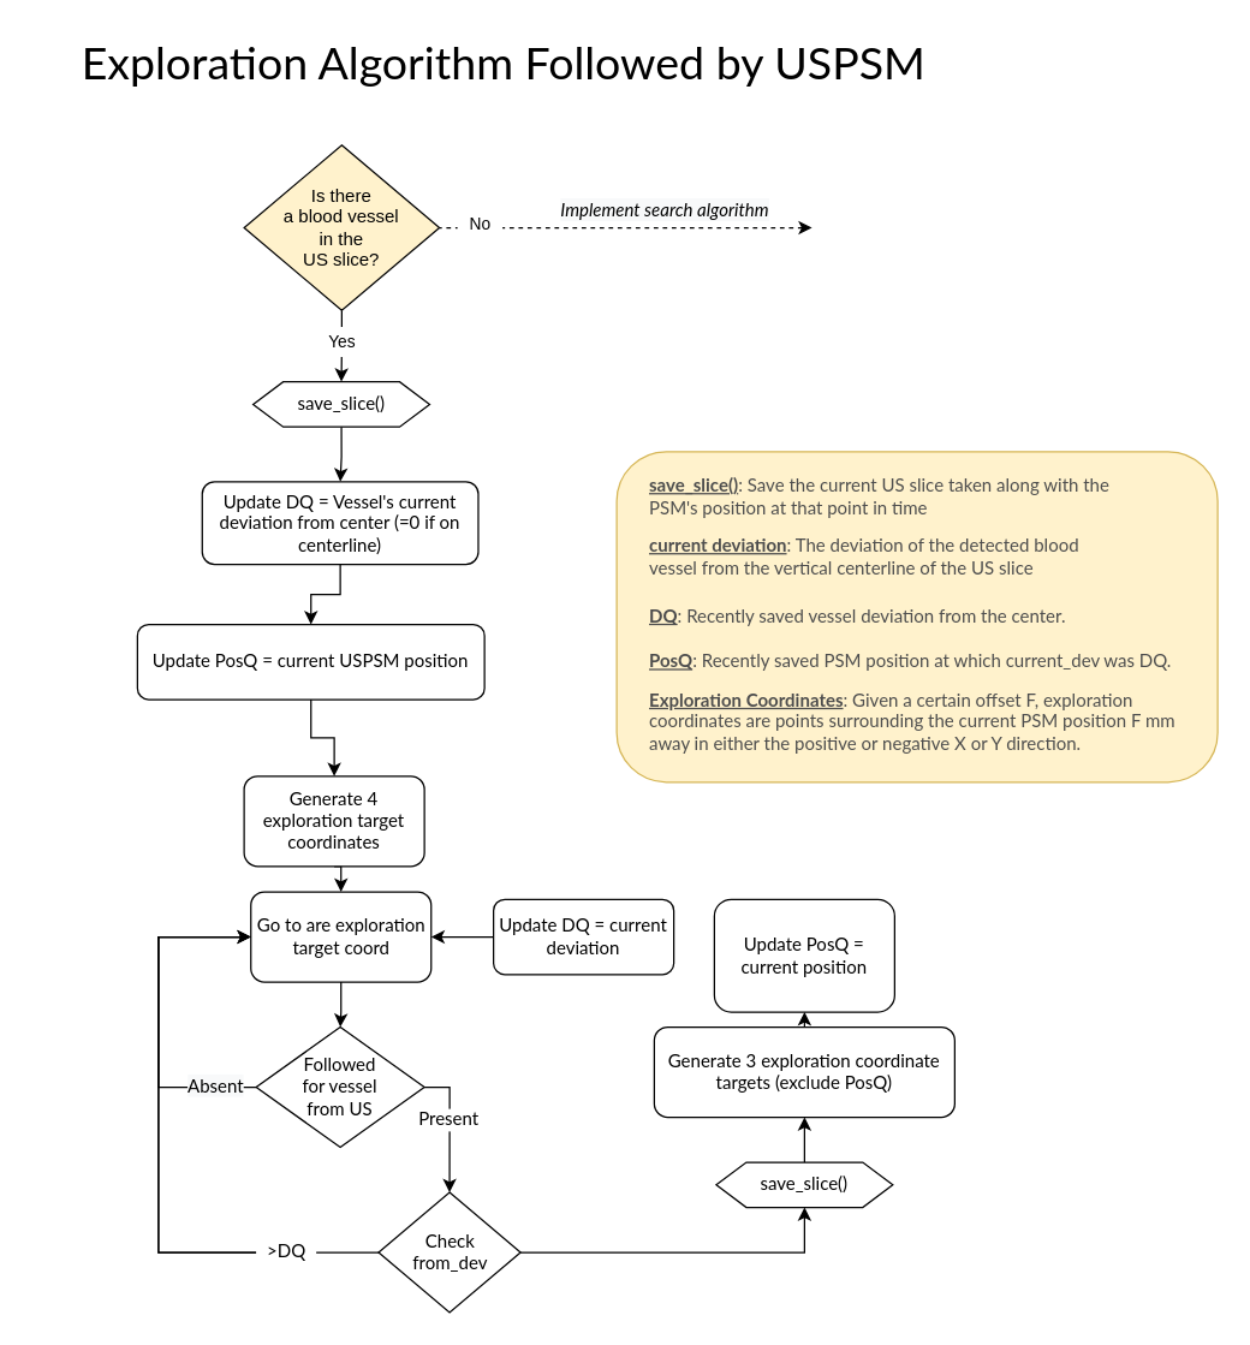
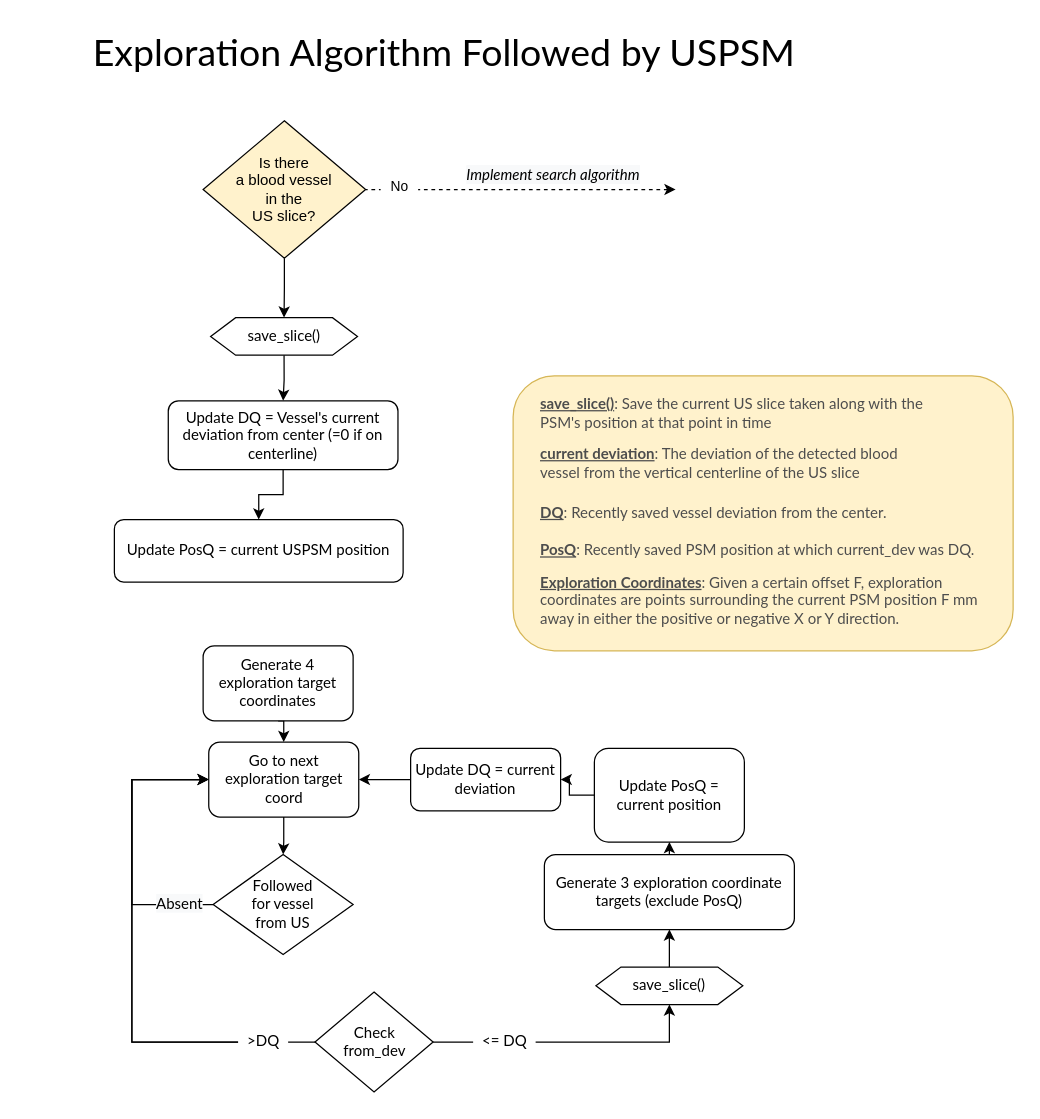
  <mxCell id="0" />
  <mxCell id="1" parent="0" />
  <mxCell id="2" value="" style="rounded=1;whiteSpace=wrap;html=1;fillColor=#fff2cc;strokeColor=#d6b656;fontColor=#4D4D4D;" vertex="1" parent="1"><mxGeometry x="410" y="300" width="400" height="220" as="geometry" /></mxCell>
  <mxCell id="3" style="edgeStyle=orthogonalEdgeStyle;rounded=0;orthogonalLoop=1;jettySize=auto;html=1;exitX=0.5;exitY=1;exitDx=0;exitDy=0;entryX=0.5;entryY=0;entryDx=0;entryDy=0;fontSize=12;fontFamily=Lato;fontSource=https%3A%2F%2Ffonts.googleapis.com%2Fcss%3Ffamily%3DLato;" parent="1" source="4" target="8" edge="1"><mxGeometry relative="1" as="geometry" /></mxCell>
  <mxCell id="4" value="Generate 4 exploration target coordinates" style="rounded=1;whiteSpace=wrap;html=1;fontSize=12;fontFamily=Lato;fontSource=https%3A%2F%2Ffonts.googleapis.com%2Fcss%3Ffamily%3DLato;" parent="1" vertex="1"><mxGeometry x="162" y="516" width="120" height="60" as="geometry" /></mxCell>
  <mxCell id="5" style="edgeStyle=orthogonalEdgeStyle;rounded=0;orthogonalLoop=1;jettySize=auto;html=1;exitX=0.5;exitY=1;exitDx=0;exitDy=0;entryX=0.5;entryY=0;entryDx=0;entryDy=0;" edge="1" parent="1" source="6" target="23"><mxGeometry relative="1" as="geometry" /></mxCell>
  <mxCell id="6" value="Update DQ = Vessel's current deviation from center (=0 if on centerline)" style="rounded=1;whiteSpace=wrap;html=1;fontSize=12;fontFamily=Lato;fontSource=https%3A%2F%2Ffonts.googleapis.com%2Fcss%3Ffamily%3DLato;" parent="1" vertex="1"><mxGeometry x="134.12" y="320" width="183.75" height="55" as="geometry" /></mxCell>
  <mxCell id="7" style="edgeStyle=orthogonalEdgeStyle;rounded=0;orthogonalLoop=1;jettySize=auto;html=1;entryX=0.5;entryY=0;entryDx=0;entryDy=0;fontSize=12;fontFamily=Lato;fontSource=https%3A%2F%2Ffonts.googleapis.com%2Fcss%3Ffamily%3DLato;" parent="1" source="8" target="13" edge="1"><mxGeometry relative="1" as="geometry" /></mxCell>
- <mxCell id="8" value="Go to are exploration target coord" style="rounded=1;whiteSpace=wrap;html=1;fontSize=12;fontFamily=Lato;fontSource=https%3A%2F%2Ffonts.googleapis.com%2Fcss%3Ffamily%3DLato;" parent="1" vertex="1"><mxGeometry x="166.5" y="593" width="120" height="60" as="geometry" /></mxCell>
- <mxCell id="9" style="edgeStyle=orthogonalEdgeStyle;rounded=0;orthogonalLoop=1;jettySize=auto;html=1;exitX=1;exitY=0.5;exitDx=0;exitDy=0;entryX=0.5;entryY=0;entryDx=0;entryDy=0;fontSize=12;fontFamily=Lato;fontSource=https%3A%2F%2Ffonts.googleapis.com%2Fcss%3Ffamily%3DLato;" parent="1" source="13" target="19" edge="1"><mxGeometry relative="1" as="geometry"><Array as="points"><mxPoint x="298" y="723" /></Array></mxGeometry></mxCell>
- <mxCell id="10" value="Present" style="edgeLabel;html=1;align=center;verticalAlign=middle;resizable=0;points=[];fontSize=12;fontFamily=Lato;fontSource=https%3A%2F%2Ffonts.googleapis.com%2Fcss%3Ffamily%3DLato;" parent="9" vertex="1" connectable="0"><mxGeometry x="-0.132" y="-1" relative="1" as="geometry"><mxPoint as="offset" /></mxGeometry></mxCell>
+ <mxCell id="8" value="Go to next exploration target coord" style="rounded=1;whiteSpace=wrap;html=1;fontSize=12;fontFamily=Lato;fontSource=https%3A%2F%2Ffonts.googleapis.com%2Fcss%3Ffamily%3DLato;" parent="1" vertex="1"><mxGeometry x="166.5" y="593" width="120" height="60" as="geometry" /></mxCell>
  <mxCell id="11" style="edgeStyle=orthogonalEdgeStyle;rounded=0;orthogonalLoop=1;jettySize=auto;html=1;exitX=0;exitY=0.5;exitDx=0;exitDy=0;entryX=0;entryY=0.5;entryDx=0;entryDy=0;fontSize=12;fontFamily=Lato;fontSource=https%3A%2F%2Ffonts.googleapis.com%2Fcss%3Ffamily%3DLato;" parent="1" source="13" target="8" edge="1"><mxGeometry relative="1" as="geometry"><Array as="points"><mxPoint x="105" y="723" /><mxPoint x="105" y="623" /></Array></mxGeometry></mxCell>
  <mxCell id="12" value="&lt;span style=&quot;font-size: 12px ; background-color: rgb(248 , 249 , 250)&quot;&gt;Absent&lt;/span&gt;" style="edgeLabel;html=1;align=center;verticalAlign=middle;resizable=0;points=[];fontSize=12;fontFamily=Lato;fontSource=https%3A%2F%2Ffonts.googleapis.com%2Fcss%3Ffamily%3DLato;" parent="11" vertex="1" connectable="0"><mxGeometry x="-0.752" y="-1" relative="1" as="geometry"><mxPoint as="offset" /></mxGeometry></mxCell>
  <mxCell id="13" value="Followed &lt;br style=&quot;font-size: 12px;&quot;&gt;for vessel &lt;br style=&quot;font-size: 12px;&quot;&gt;from US" style="rhombus;whiteSpace=wrap;html=1;fontSize=12;fontFamily=Lato;fontSource=https%3A%2F%2Ffonts.googleapis.com%2Fcss%3Ffamily%3DLato;" parent="1" vertex="1"><mxGeometry x="170" y="683" width="112" height="80" as="geometry" /></mxCell>
  <mxCell id="14" style="edgeStyle=orthogonalEdgeStyle;rounded=0;orthogonalLoop=1;jettySize=auto;html=1;fontSize=12;fontFamily=Lato;fontSource=https%3A%2F%2Ffonts.googleapis.com%2Fcss%3Ffamily%3DLato;" parent="1" source="27" target="8" edge="1"><mxGeometry relative="1" as="geometry"><Array as="points"><mxPoint x="105" y="833" /><mxPoint x="105" y="623" /></Array></mxGeometry></mxCell>
  <mxCell id="15" style="edgeStyle=orthogonalEdgeStyle;rounded=0;orthogonalLoop=1;jettySize=auto;html=1;exitX=0.5;exitY=0;exitDx=0;exitDy=0;entryX=0.5;entryY=1;entryDx=0;entryDy=0;fontFamily=Lato;fontSource=https%3A%2F%2Ffonts.googleapis.com%2Fcss%3Ffamily%3DLato;fontSize=12;" parent="1" source="16" target="21" edge="1"><mxGeometry relative="1" as="geometry" /></mxCell>
  <mxCell id="16" value="Generate 3 exploration coordinate targets (exclude PosQ)" style="rounded=1;whiteSpace=wrap;html=1;fontSize=12;fontFamily=Lato;fontSource=https%3A%2F%2Ffonts.googleapis.com%2Fcss%3Ffamily%3DLato;" parent="1" vertex="1"><mxGeometry x="435" y="683" width="200" height="60" as="geometry" /></mxCell>
  <mxCell id="17" style="edgeStyle=orthogonalEdgeStyle;rounded=0;orthogonalLoop=1;jettySize=auto;html=1;exitX=0;exitY=0.5;exitDx=0;exitDy=0;entryX=0;entryY=0.5;entryDx=0;entryDy=0;fontSize=12;fontFamily=Lato;fontSource=https%3A%2F%2Ffonts.googleapis.com%2Fcss%3Ffamily%3DLato;" parent="1" source="19" target="8" edge="1"><mxGeometry relative="1" as="geometry"><Array as="points"><mxPoint x="105" y="833" /><mxPoint x="105" y="623" /></Array></mxGeometry></mxCell>
  <mxCell id="18" style="edgeStyle=orthogonalEdgeStyle;rounded=0;orthogonalLoop=1;jettySize=auto;html=1;exitX=1;exitY=0.5;exitDx=0;exitDy=0;entryX=0.5;entryY=1;entryDx=0;entryDy=0;fontFamily=Lato;fontSource=https%3A%2F%2Ffonts.googleapis.com%2Fcss%3Ffamily%3DLato;fontSize=12;" parent="1" source="19" target="36" edge="1"><mxGeometry relative="1" as="geometry" /></mxCell>
  <mxCell id="19" value="Check&lt;br&gt;from_dev" style="rhombus;whiteSpace=wrap;html=1;fontSize=12;fontFamily=Lato;fontSource=https%3A%2F%2Ffonts.googleapis.com%2Fcss%3Ffamily%3DLato;" parent="1" vertex="1"><mxGeometry x="251.5" y="793" width="94.5" height="80" as="geometry" /></mxCell>
+ <mxCell id="20" style="edgeStyle=orthogonalEdgeStyle;rounded=0;orthogonalLoop=1;jettySize=auto;html=1;entryX=1;entryY=0.5;entryDx=0;entryDy=0;fontFamily=Lato;fontSource=https%3A%2F%2Ffonts.googleapis.com%2Fcss%3Ffamily%3DLato;fontSize=12;" parent="1" source="21" target="29" edge="1"><mxGeometry relative="1" as="geometry" /></mxCell>
  <mxCell id="21" value="Update PosQ = current position" style="rounded=1;whiteSpace=wrap;html=1;fontSize=12;fontFamily=Lato;fontSource=https%3A%2F%2Ffonts.googleapis.com%2Fcss%3Ffamily%3DLato;" parent="1" vertex="1"><mxGeometry x="475" y="598" width="120" height="75" as="geometry" /></mxCell>
- <mxCell id="22" style="edgeStyle=orthogonalEdgeStyle;rounded=0;orthogonalLoop=1;jettySize=auto;html=1;fontSize=12;fontFamily=Lato;fontSource=https%3A%2F%2Ffonts.googleapis.com%2Fcss%3Ffamily%3DLato;" parent="1" source="23" target="4" edge="1"><mxGeometry relative="1" as="geometry" /></mxCell>
  <mxCell id="23" value="Update PosQ = current USPSM position" style="rounded=1;whiteSpace=wrap;html=1;fontSize=12;fontFamily=Lato;fontSource=https%3A%2F%2Ffonts.googleapis.com%2Fcss%3Ffamily%3DLato;" parent="1" vertex="1"><mxGeometry x="91" y="415" width="231" height="50" as="geometry" /></mxCell>
  <mxCell id="24" value="&lt;b&gt;&lt;u&gt;save_slice()&lt;/u&gt;&lt;/b&gt;: Save the current US slice taken along with the PSM's position at that point in time" style="text;html=1;strokeColor=none;fillColor=none;align=left;verticalAlign=middle;whiteSpace=wrap;rounded=0;fontSize=12;fontFamily=Lato;fontSource=https%3A%2F%2Ffonts.googleapis.com%2Fcss%3Ffamily%3DLato;fontColor=#4D4D4D;" parent="1" vertex="1"><mxGeometry x="430" y="310" width="340" height="40" as="geometry" /></mxCell>
  <mxCell id="25" value="&lt;b&gt;&lt;u&gt;current deviation&lt;/u&gt;&lt;/b&gt;: The deviation of the detected blood vessel from the vertical centerline of the US slice" style="text;html=1;strokeColor=none;fillColor=none;align=left;verticalAlign=middle;whiteSpace=wrap;rounded=0;fontSize=12;fontFamily=Lato;fontSource=https%3A%2F%2Ffonts.googleapis.com%2Fcss%3Ffamily%3DLato;fontColor=#4D4D4D;" parent="1" vertex="1"><mxGeometry x="430" y="350" width="319" height="40" as="geometry" /></mxCell>
- <mxCell id="27" value="&amp;gt;DQ" style="text;html=1;align=center;verticalAlign=middle;resizable=0;points=[];autosize=1;fillColor=#ffffff;fontSize=12;fontFamily=Lato;fontSource=https%3A%2F%2Ffonts.googleapis.com%2Fcss%3Ffamily%3DLato;" parent="1" vertex="1"><mxGeometry x="170" y="823" width="40" height="20" as="geometry" /></mxCell>
+ <mxCell id="26" value="&amp;lt;= DQ" style="text;html=1;align=center;verticalAlign=middle;resizable=0;points=[];autosize=1;fillColor=#FFFFFF;fontSize=12;fontFamily=Lato;fontSource=https%3A%2F%2Ffonts.googleapis.com%2Fcss%3Ffamily%3DLato;" parent="1" vertex="1"><mxGeometry x="378" y="823" width="50" height="20" as="geometry" /></mxCell>
+ <mxCell id="27" value="&amp;gt;DQ" style="text;html=1;align=center;verticalAlign=middle;resizable=0;points=[];autosize=1;fillColor=#ffffff;fontSize=12;fontFamily=Lato;fontSource=https%3A%2F%2Ffonts.googleapis.com%2Fcss%3Ffamily%3DLato;" parent="1" vertex="1"><mxGeometry x="190" y="823" width="40" height="20" as="geometry" /></mxCell>
  <mxCell id="28" style="edgeStyle=orthogonalEdgeStyle;rounded=0;orthogonalLoop=1;jettySize=auto;html=1;fontFamily=Lato;fontSource=https%3A%2F%2Ffonts.googleapis.com%2Fcss%3Ffamily%3DLato;fontSize=12;" parent="1" source="29" target="8" edge="1"><mxGeometry relative="1" as="geometry" /></mxCell>
  <mxCell id="29" value="Update DQ = current deviation" style="rounded=1;whiteSpace=wrap;html=1;fontSize=12;fontFamily=Lato;fontSource=https%3A%2F%2Ffonts.googleapis.com%2Fcss%3Ffamily%3DLato;" parent="1" vertex="1"><mxGeometry x="328" y="598" width="120" height="50" as="geometry" /></mxCell>
  <mxCell id="30" value="&lt;b&gt;&lt;u&gt;DQ&lt;/u&gt;&lt;/b&gt;: Recently saved vessel deviation from the center." style="text;html=1;strokeColor=none;fillColor=none;align=left;verticalAlign=middle;whiteSpace=wrap;rounded=0;fontSize=12;fontFamily=Lato;fontSource=https%3A%2F%2Ffonts.googleapis.com%2Fcss%3Ffamily%3DLato;fontColor=#4D4D4D;" parent="1" vertex="1"><mxGeometry x="430" y="400" width="300" height="20" as="geometry" /></mxCell>
  <mxCell id="31" value="&lt;b&gt;&lt;u&gt;PosQ&lt;/u&gt;&lt;/b&gt;: Recently saved PSM position at which current_dev was DQ." style="text;html=1;strokeColor=none;fillColor=none;align=left;verticalAlign=middle;whiteSpace=wrap;rounded=0;fontSize=12;fontFamily=Lato;fontSource=https%3A%2F%2Ffonts.googleapis.com%2Fcss%3Ffamily%3DLato;fontColor=#4D4D4D;" parent="1" vertex="1"><mxGeometry x="430" y="430" width="370" height="20" as="geometry" /></mxCell>
  <mxCell id="32" value="&lt;b&gt;&lt;u&gt;Exploration Coordinates&lt;/u&gt;&lt;/b&gt;: Given a certain offset F, exploration coordinates are points surrounding the current PSM position F mm away in either the positive or negative X or Y direction." style="text;html=1;strokeColor=none;fillColor=none;align=left;verticalAlign=middle;whiteSpace=wrap;rounded=0;fontSize=12;fontFamily=Lato;fontSource=https%3A%2F%2Ffonts.googleapis.com%2Fcss%3Ffamily%3DLato;fontColor=#4D4D4D;" parent="1" vertex="1"><mxGeometry x="430" y="460" width="370" height="40" as="geometry" /></mxCell>
  <mxCell id="33" style="edgeStyle=orthogonalEdgeStyle;rounded=0;orthogonalLoop=1;jettySize=auto;html=1;exitX=0.5;exitY=1;exitDx=0;exitDy=0;" edge="1" parent="1" source="34" target="6"><mxGeometry relative="1" as="geometry" /></mxCell>
  <mxCell id="34" value="save_slice()" style="shape=hexagon;perimeter=hexagonPerimeter2;whiteSpace=wrap;html=1;fixedSize=1;fontSize=12;fontFamily=Lato;fontSource=https%3A%2F%2Ffonts.googleapis.com%2Fcss%3Ffamily%3DLato;" vertex="1" parent="1"><mxGeometry x="168" y="253.5" width="117.5" height="30" as="geometry" /></mxCell>
  <mxCell id="35" style="edgeStyle=orthogonalEdgeStyle;rounded=0;orthogonalLoop=1;jettySize=auto;html=1;exitX=0.5;exitY=0;exitDx=0;exitDy=0;entryX=0.5;entryY=1;entryDx=0;entryDy=0;" edge="1" parent="1" source="36" target="16"><mxGeometry relative="1" as="geometry" /></mxCell>
  <mxCell id="36" value="save_slice()" style="shape=hexagon;perimeter=hexagonPerimeter2;whiteSpace=wrap;html=1;fixedSize=1;fontSize=12;fontFamily=Lato;fontSource=https%3A%2F%2Ffonts.googleapis.com%2Fcss%3Ffamily%3DLato;" vertex="1" parent="1"><mxGeometry x="476.25" y="773" width="117.5" height="30" as="geometry" /></mxCell>
- <mxCell id="37" value="&lt;font style=&quot;font-size: 30px&quot;&gt;Exploration Algorithm Followed by USPSM&lt;/font&gt;" style="text;html=1;strokeColor=none;fillColor=none;align=center;verticalAlign=middle;whiteSpace=wrap;rounded=0;fontSize=10;fontFamily=Lato;fontSource=https%3A%2F%2Ffonts.googleapis.com%2Fcss%3Ffamily%3DLato;" vertex="1" parent="1"><mxGeometry x="20" y="20" width="630" height="40" as="geometry" /></mxCell>
+ <mxCell id="37" value="&lt;font style=&quot;font-size: 30px&quot;&gt;Exploration Algorithm Followed by USPSM&lt;/font&gt;" style="text;html=1;strokeColor=none;fillColor=none;align=center;verticalAlign=middle;whiteSpace=wrap;rounded=0;fontSize=10;fontFamily=Lato;fontSource=https%3A%2F%2Ffonts.googleapis.com%2Fcss%3Ffamily%3DLato;" vertex="1" parent="1"><mxGeometry x="40" y="20" width="630" height="40" as="geometry" /></mxCell>
  <mxCell id="38" style="edgeStyle=orthogonalEdgeStyle;rounded=0;orthogonalLoop=1;jettySize=auto;html=1;entryX=0.5;entryY=0;entryDx=0;entryDy=0;fontColor=#4D4D4D;" edge="1" parent="1" source="39" target="34"><mxGeometry relative="1" as="geometry" /></mxCell>
  <mxCell id="39" value="&lt;span&gt;Is there &lt;br&gt;a blood vessel &lt;br&gt;in the &lt;br&gt;US slice?&lt;/span&gt;" style="rhombus;whiteSpace=wrap;html=1;fillColor=#fff2cc;" vertex="1" parent="1"><mxGeometry x="162" y="96" width="130" height="110" as="geometry" /></mxCell>
  <mxCell id="40" value="" style="endArrow=none;html=1;fontFamily=Lato;fontSource=https%3A%2F%2Ffonts.googleapis.com%2Fcss%3Ffamily%3DLato;fontSize=12;strokeWidth=1;dashed=1;startArrow=classic;startFill=1;endFill=0;entryX=1;entryY=0.5;entryDx=0;entryDy=0;" edge="1" parent="1" target="39"><mxGeometry width="50" height="50" relative="1" as="geometry"><mxPoint x="540" y="151" as="sourcePoint" /><mxPoint x="346" y="152" as="targetPoint" /></mxGeometry></mxCell>
  <mxCell id="41" value="&lt;span style=&quot;color: rgb(0 , 0 , 0) ; font-family: &amp;#34;lato&amp;#34; ; font-size: 12px ; font-weight: 400 ; letter-spacing: normal ; text-align: center ; text-indent: 0px ; text-transform: none ; word-spacing: 0px ; background-color: rgb(248 , 249 , 250) ; display: inline ; float: none&quot;&gt;Implement search algorithm&lt;/span&gt;" style="text;whiteSpace=wrap;html=1;fontSize=12;fontFamily=Lato;fontStyle=2" vertex="1" parent="1"><mxGeometry x="371" y="126" width="160" height="30" as="geometry" /></mxCell>
  <mxCell id="42" value="No" style="text;html=1;align=center;verticalAlign=middle;resizable=0;points=[];autosize=1;fillColor=#FFFFFF;fontSize=11;" vertex="1" parent="1"><mxGeometry x="304" y="139" width="30" height="20" as="geometry" /></mxCell>
- <mxCell id="43" value="Yes" style="text;html=1;align=center;verticalAlign=middle;resizable=0;points=[];autosize=1;fillColor=#FFFFFF;fontSize=11;" vertex="1" parent="1"><mxGeometry x="211.5" y="217" width="30" height="20" as="geometry" /></mxCell>
